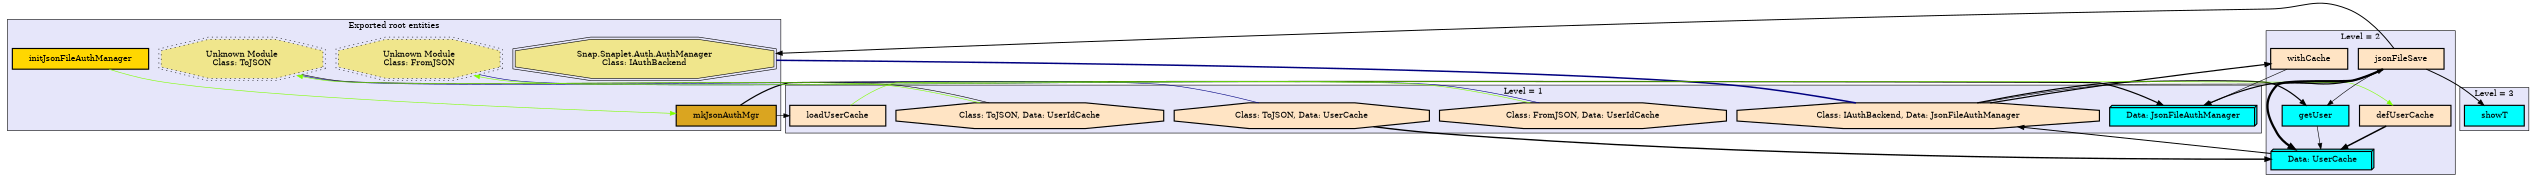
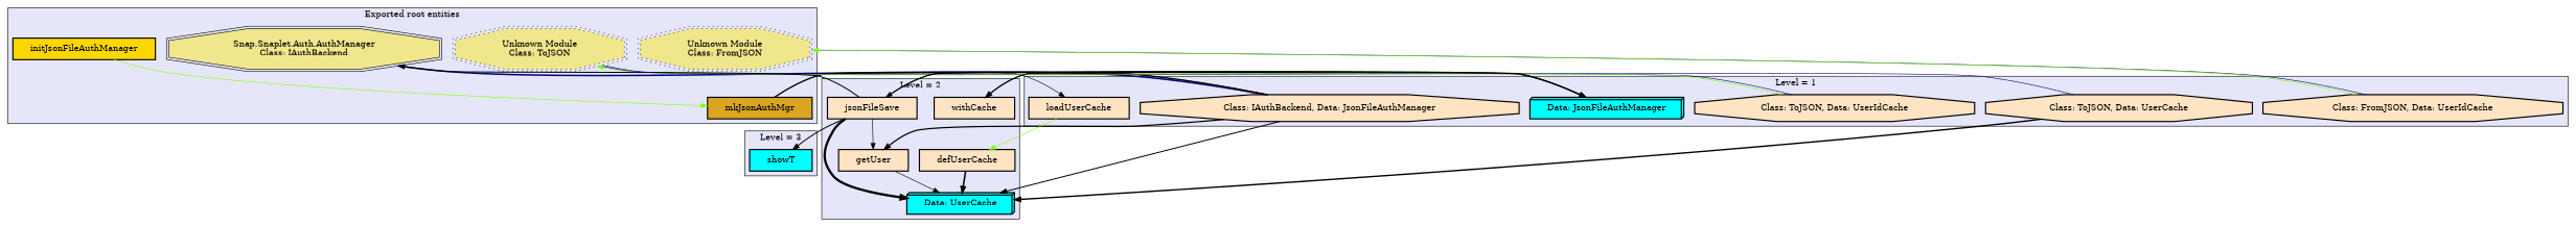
  digraph {
    node [fillcolor=bisque margin="0.4,0.1" shape=box style="filled,bold"]
    edge [color=black penwidth=1]
    n1 [fillcolor=khaki label="Snap.Snaplet.Auth.AuthManager\nClass: IAuthBackend" shape=doubleoctagon style="filled,solid"]
    n2 [fillcolor=gold label=initJsonFileAuthManager]
    n3 [fillcolor=goldenrod label=mkJsonAuthMgr]
    n4 [fillcolor=khaki label="Unknown Module\nClass: FromJSON" shape=doubleoctagon style="filled,dotted"]
    n5 [fillcolor=khaki label="Unknown Module\nClass: ToJSON" shape=doubleoctagon style="filled,dotted"]
    n6 [fillcolor=cyan label="Data: JsonFileAuthManager" shape=box3d]
    n7 [label="Class: IAuthBackend, Data: JsonFileAuthManager" shape=octagon]
    n8 [label=loadUserCache]
    n9 [label="Class: FromJSON, Data: UserIdCache" shape=octagon]
    n10 [label="Class: ToJSON, Data: UserCache" shape=octagon]
    n11 [label="Class: ToJSON, Data: UserIdCache" shape=octagon]
    n12 [fillcolor=cyan label="Data: UserCache" shape=box3d]
    n13 [label=defUserCache]
-   n14 [fillcolor=cyan label=getUser]
+   n14 [label=getUser]
    n15 [label=jsonFileSave]
    n16 [label=withCache]
    n17 [fillcolor=cyan label=showT]
    subgraph cluster_1 {
      fillcolor=lavender
      label="Exported root entities"
      style=filled
      n1
      n2
      n3
      n4
      n5
    }
    subgraph cluster_2 {
      fillcolor=lavender
      label="Level = 1"
      style=filled
      n6
      n7
      n8
      n9
      n10
      n11
    }
    subgraph cluster_3 {
      fillcolor=lavender
      label="Level = 2"
      style=filled
      n12
      n13
      n14
      n15
      n16
    }
    subgraph cluster_4 {
      fillcolor=lavender
      label="Level = 3"
      style=filled
      n17
    }
    n1 -> n7 [color=navy dir=none penwidth=2.6094379124341005]
    n2 -> n3 [color=chartreuse]
    n3 -> n6 [penwidth=2.09861228866811]
    n3 -> n8
    n4 -> n9 [color=navy dir=none]
    n5 -> n10 [color=navy dir=none]
-   n5 -> n11 [dir=none]
-   n12 -> n7 [penwidth=1.6931471805599454]
+   n5 -> n11 [color=navy dir=none]
+   n7 -> n12 [penwidth=1.6931471805599454]
    n7 -> n14 [penwidth=2.09861228866811]
    n7 -> n15
    n7 -> n16 [penwidth=2.09861228866811]
    n8 -> n13 [color=chartreuse]
    n9 -> n4 [color=chartreuse]
    n10 -> n12 [penwidth=2.386294361119891]
    n11 -> n5 [color=chartreuse]
    n13 -> n12 [penwidth=2.6094379124341005]
    n14 -> n12
    n15 -> n1 [penwidth=1.6931471805599454]
    n15 -> n6 [penwidth=2.09861228866811]
    n15 -> n12 [penwidth=3.9444389791664403]
    n15 -> n14
    n15 -> n17 [penwidth=1.6931471805599454]
    n16 -> n6
  }
